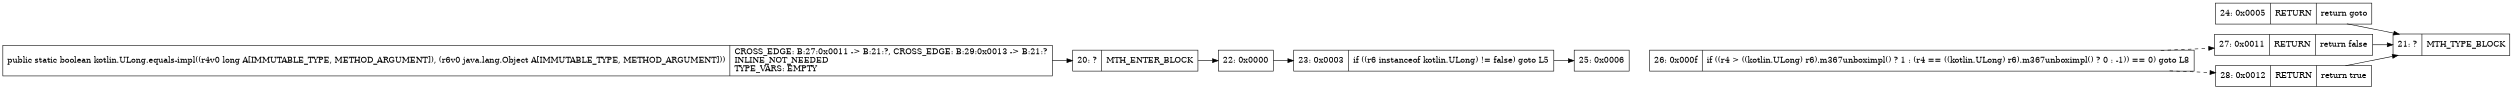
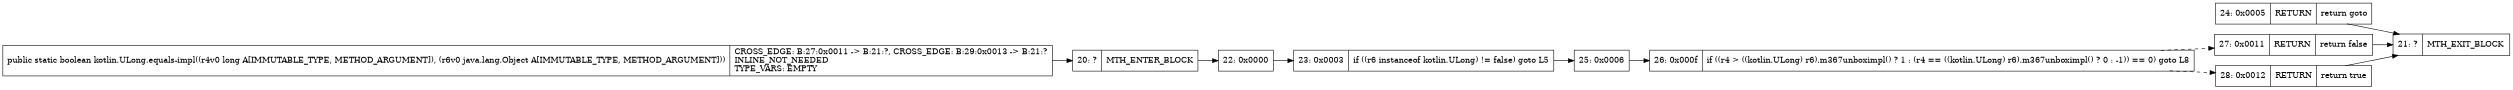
  digraph {
    rankdir=LR
    node [shape=record]
    n1 [label="{20\:\ ?|MTH_ENTER_BLOCK\l}"]
    n2 [label="{22\:\ 0x0000}"]
    n3 [label="{23\:\ 0x0003|if ((r6 instanceof kotlin.ULong) != false) goto L5\l}"]
    n4 [label="{25\:\ 0x0006}"]
    n5 [label="{24\:\ 0x0005|RETURN\l|return goto\l}"]
-   n6 [label="{21\:\ ?|MTH_TYPE_BLOCK\l}"]
+   n6 [label="{21\:\ ?|MTH_EXIT_BLOCK\l}"]
    n7 [label="{26\:\ 0x000f|if ((r4 \> ((kotlin.ULong) r6).m367unboximpl() ? 1 : (r4 == ((kotlin.ULong) r6).m367unboximpl() ? 0 : \-1)) == 0) goto L8\l}"]
    n8 [label="{27\:\ 0x0011|RETURN\l|return false\l}"]
    n9 [label="{28\:\ 0x0012|RETURN\l|return true\l}"]
    n10 [label="{public static boolean kotlin.ULong.equals\-impl((r4v0 long A[IMMUTABLE_TYPE, METHOD_ARGUMENT]), (r6v0 java.lang.Object A[IMMUTABLE_TYPE, METHOD_ARGUMENT]))  | CROSS_EDGE: B:27:0x0011 \-\> B:21:?, CROSS_EDGE: B:29:0x0013 \-\> B:21:?\lINLINE_NOT_NEEDED\lTYPE_VARS: EMPTY\l}"]
    n1 -> n2
    n2 -> n3
    n3 -> n4
+   n4 -> n7
    n5 -> n6
    n7 -> n8 [style=dashed]
    n7 -> n9 [style=dashed]
    n8 -> n6
    n9 -> n6
    n10 -> n1
  }
